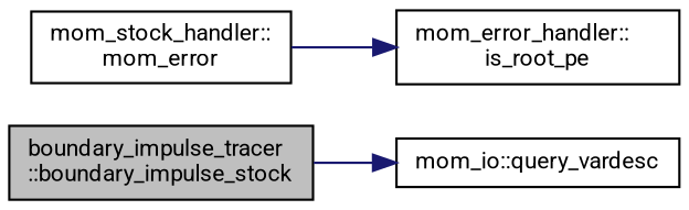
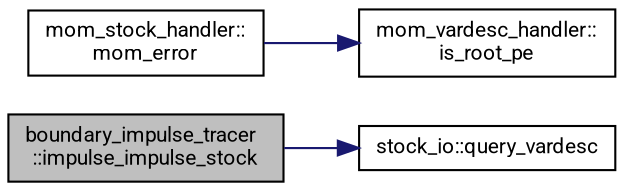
  digraph {
    fontname=Roboto
    rankdir=LR
    node [color=black fillcolor=white fontname=Roboto fontsize=10 shape=record style=filled]
    edge [color=midnightblue fontname=Roboto fontsize=10 labelfontname=Helvetica labelfontsize=10 style=solid]
-   n1 [fillcolor=grey75 fontcolor=black height=0.2 label="boundary_impulse_tracer\l::boundary_impulse_stock" width=0.4]
-   n2 [height=0.2 label="mom_io::query_vardesc" width=0.4]
+   n1 [fillcolor=grey75 fontcolor=black height=0.2 label="boundary_impulse_tracer\l::impulse_impulse_stock" width=0.4]
+   n2 [height=0.2 label="stock_io::query_vardesc" width=0.4]
    n3 [height=0.2 label="mom_stock_handler::\lmom_error" width=0.4]
-   n4 [height=0.2 label="mom_error_handler::\lis_root_pe" width=0.4]
+   n4 [height=0.2 label="mom_vardesc_handler::\lis_root_pe" width=0.4]
    n1 -> n2
    n3 -> n4
  }
